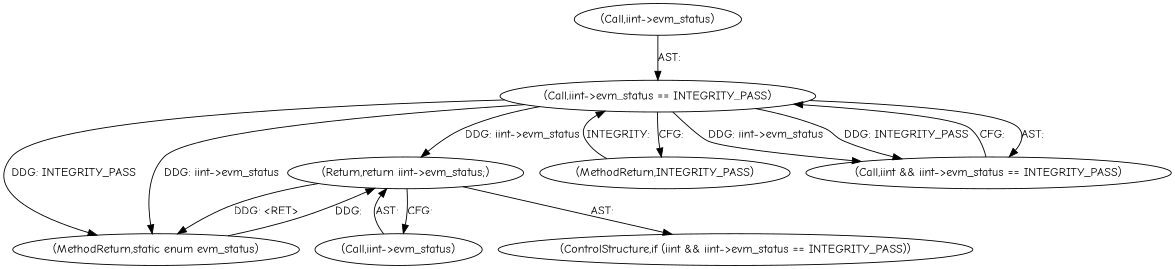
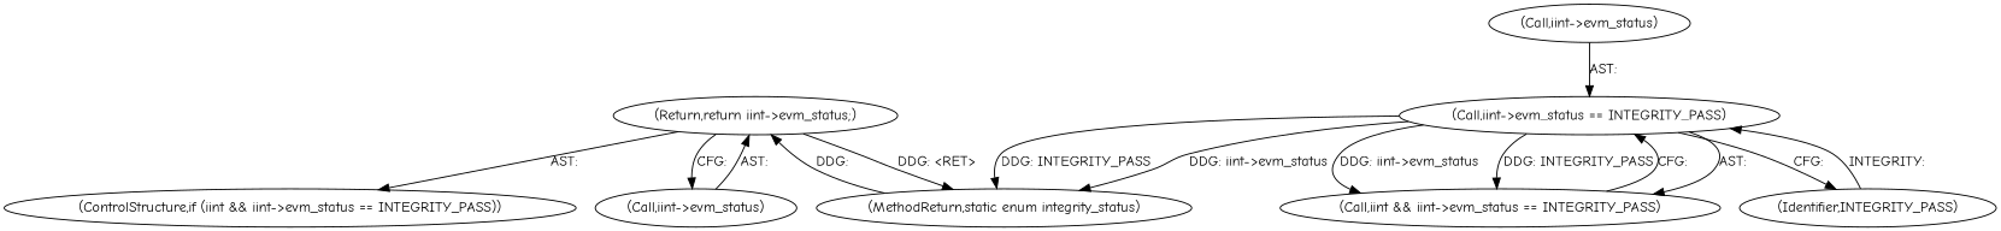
  digraph {
    fontname="Comic Neue"
    node [fontname="Comic Neue"]
    edge [fontname="Comic Neue"]
    n1 [label="(Return,return iint->evm_status;)"]
-   n2 [label="(MethodReturn,static enum evm_status)"]
+   n2 [label="(MethodReturn,static enum integrity_status)"]
    n3 [label="(Call,iint->evm_status)"]
    n4 [label="(ControlStructure,if (iint && iint->evm_status == INTEGRITY_PASS))"]
    n5 [label="(Call,iint->evm_status == INTEGRITY_PASS)"]
-   n6 [label="(MethodReturn,INTEGRITY_PASS)"]
+   n6 [label="(Identifier,INTEGRITY_PASS)"]
    n7 [label="(Call,iint && iint->evm_status == INTEGRITY_PASS)"]
    n8 [label="(Call,iint->evm_status)"]
    n1 -> n2 [label="DDG: <RET>"]
    n1 -> n3 [label="CFG: "]
    n1 -> n4 [label="AST: "]
    n2 -> n1 [label="DDG: "]
    n3 -> n1 [label="AST: "]
-   n5 -> n1 [label="DDG: iint->evm_status"]
    n5 -> n2 [label="DDG: INTEGRITY_PASS"]
    n5 -> n2 [label="DDG: iint->evm_status"]
    n5 -> n6 [label="CFG: "]
    n5 -> n7 [label="AST: "]
    n5 -> n7 [label="DDG: iint->evm_status"]
    n5 -> n7 [label="DDG: INTEGRITY_PASS"]
    n6 -> n5 [label="INTEGRITY: "]
    n7 -> n5 [label="CFG: "]
    n8 -> n5 [label="AST: "]
  }
